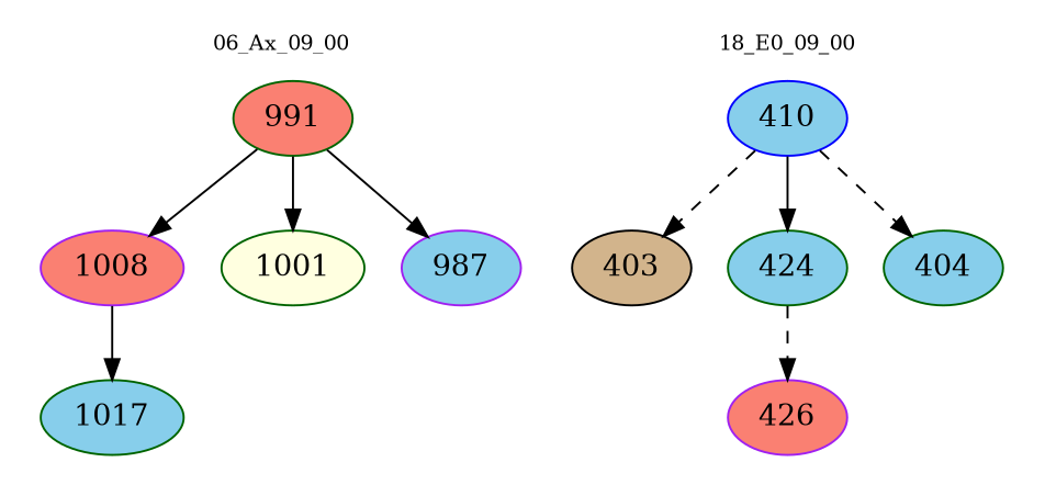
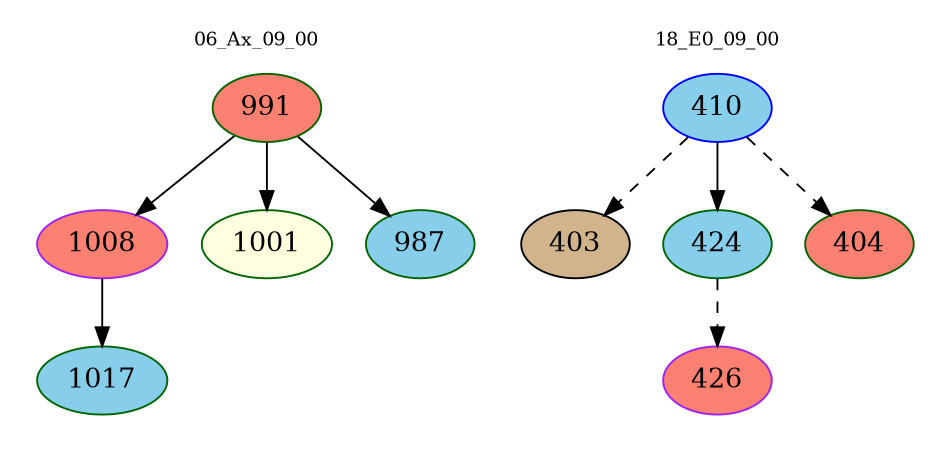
  digraph {
    node [color=darkgreen fillcolor=salmon style=filled]
    edge [color=black style=solid]
    n1 [label=991]
    n2 [color=purple label=1008]
    n3 [fillcolor=lightyellow label=1001]
-   n4 [color=purple fillcolor=skyblue label=987]
+   n4 [fillcolor=skyblue label=987]
    n5 [fillcolor=skyblue label=1017]
    n6 [color=blue fillcolor=skyblue label=410]
    n7 [color=black fillcolor=tan label=403]
    n8 [fillcolor=skyblue label=424]
-   n9 [fillcolor=skyblue label=404]
+   n9 [label=404]
    n10 [color=purple label=426]
    subgraph cluster_1 {
      color=white
      fontsize=10
      label="06_Ax_09_00"
      n1
      n2
      n3
      n4
      n5
    }
    subgraph cluster_2 {
      color=white
      fontsize=10
      label="18_E0_09_00"
      n6
      n7
      n8
      n9
      n10
    }
    n1 -> n2
    n1 -> n3
    n1 -> n4
    n2 -> n5
    n6 -> n7 [style=dashed]
    n6 -> n8
    n6 -> n9 [style=dashed]
    n8 -> n10 [style=dashed]
  }
